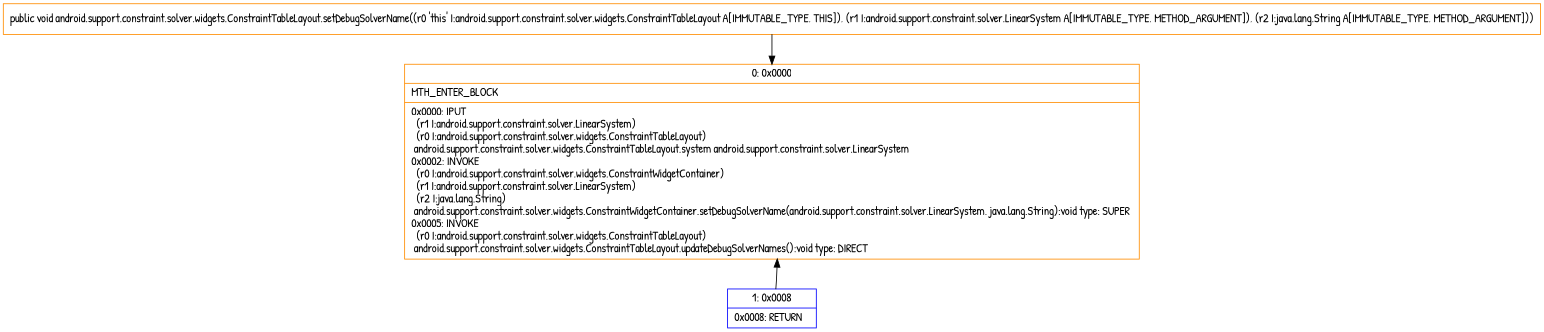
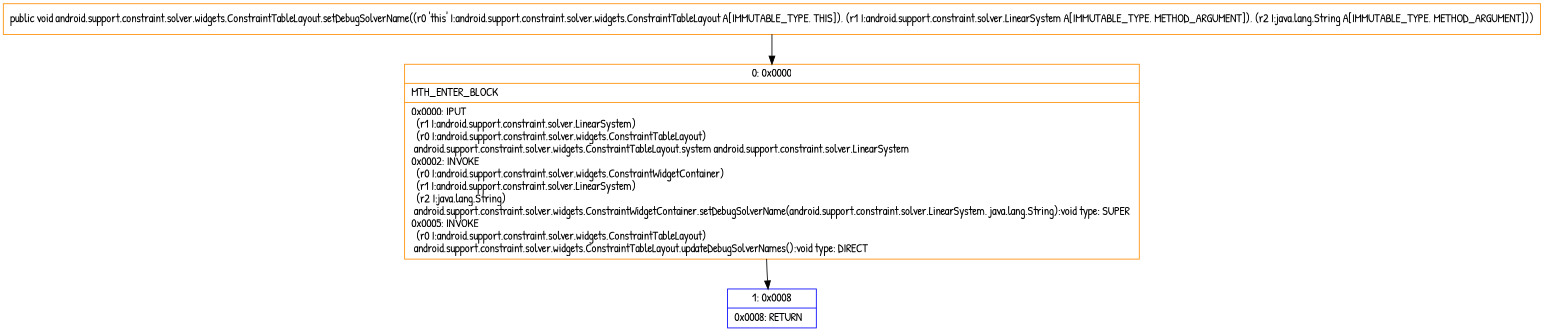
  digraph {
    fontname="Patrick Hand"
    node [shape=record color=darkorange fontname="Patrick Hand"]
    edge [fontname="Patrick Hand"]
    n1 [label="{0\:\ 0x0000|MTH_ENTER_BLOCK\l|0x0000: IPUT  \l  (r1 I:android.support.constraint.solver.LinearSystem)\l  (r0 I:android.support.constraint.solver.widgets.ConstraintTableLayout)\l android.support.constraint.solver.widgets.ConstraintTableLayout.system android.support.constraint.solver.LinearSystem \l0x0002: INVOKE  \l  (r0 I:android.support.constraint.solver.widgets.ConstraintWidgetContainer)\l  (r1 I:android.support.constraint.solver.LinearSystem)\l  (r2 I:java.lang.String)\l android.support.constraint.solver.widgets.ConstraintWidgetContainer.setDebugSolverName(android.support.constraint.solver.LinearSystem, java.lang.String):void type: SUPER \l0x0005: INVOKE  \l  (r0 I:android.support.constraint.solver.widgets.ConstraintTableLayout)\l android.support.constraint.solver.widgets.ConstraintTableLayout.updateDebugSolverNames():void type: DIRECT \l}"]
    n2 [label="{1\:\ 0x0008|0x0008: RETURN   \l}" color=blue]
    n3 [label="{public void android.support.constraint.solver.widgets.ConstraintTableLayout.setDebugSolverName((r0 'this' I:android.support.constraint.solver.widgets.ConstraintTableLayout A[IMMUTABLE_TYPE, THIS]), (r1 I:android.support.constraint.solver.LinearSystem A[IMMUTABLE_TYPE, METHOD_ARGUMENT]), (r2 I:java.lang.String A[IMMUTABLE_TYPE, METHOD_ARGUMENT])) }"]
-   n2 -> n1
+   n1 -> n2
    n3 -> n1
  }
